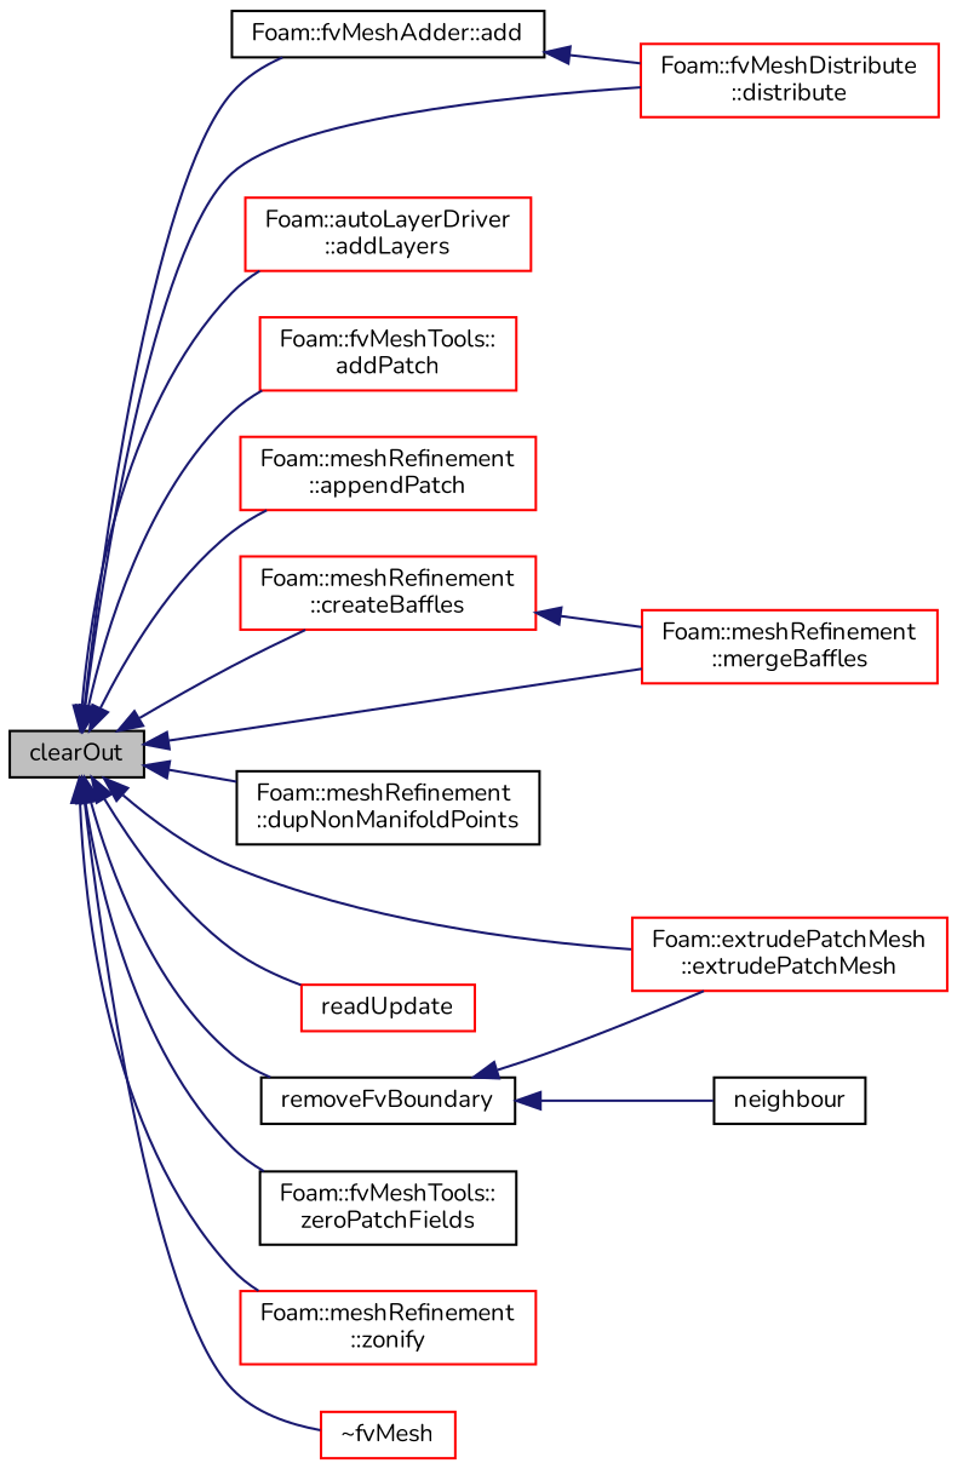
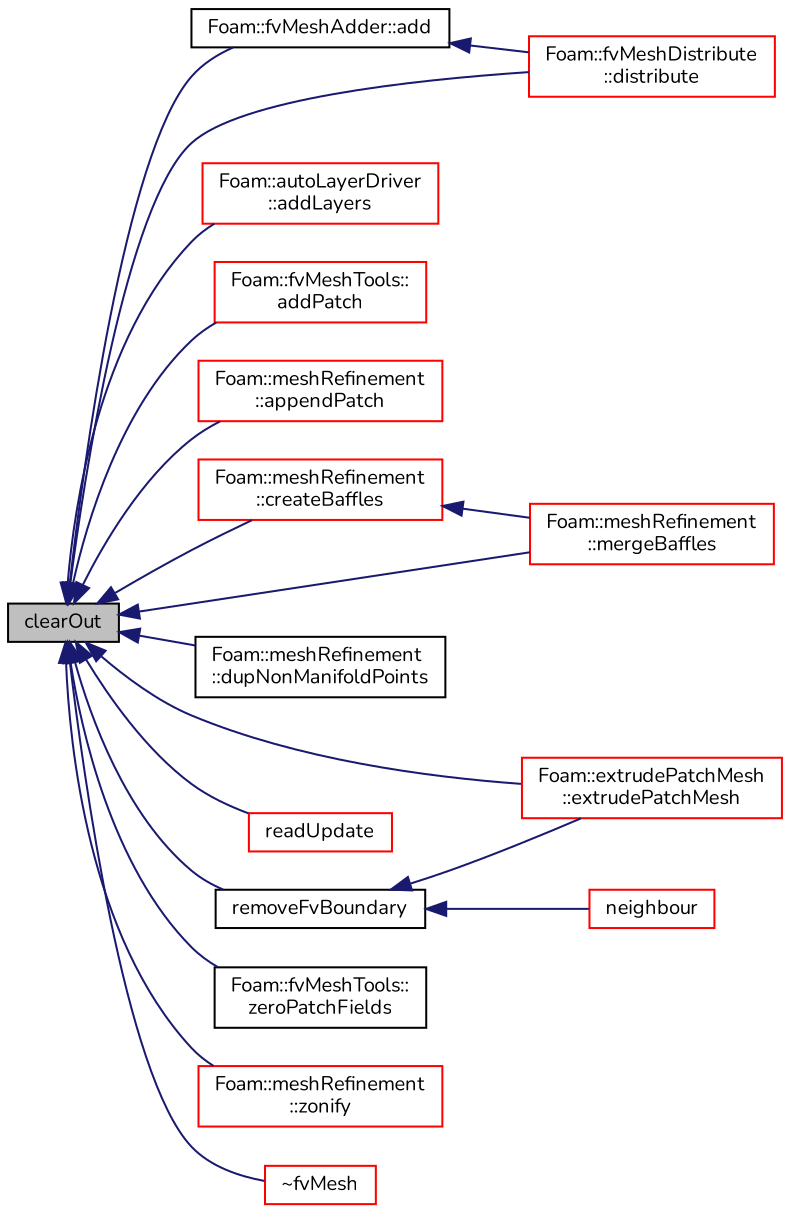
  digraph {
    fontname=Nunito
    rankdir=LR
    node [color=red fontname=Nunito fontsize=10 shape=record]
    edge [color=midnightblue dir=back fontname=Nunito fontsize=10 labelfontname=FreeSans labelfontsize=10 style=solid]
    n1 [color=black fillcolor=grey75 fontcolor=black height=0.2 label=clearOut style=filled width=0.4]
    n2 [color=black height=0.2 label="Foam::fvMeshAdder::add" width=0.4]
    n3 [height=0.2 label="Foam::fvMeshDistribute\l::distribute" width=0.4]
    n4 [height=0.2 label="Foam::autoLayerDriver\l::addLayers" width=0.4]
    n5 [height=0.2 label="Foam::fvMeshTools::\laddPatch" width=0.4]
    n6 [height=0.2 label="Foam::meshRefinement\l::appendPatch" width=0.4]
    n7 [height=0.2 label="Foam::meshRefinement\l::createBaffles" width=0.4]
    n8 [height=0.2 label="Foam::meshRefinement\l::mergeBaffles" width=0.4]
    n9 [color=black height=0.2 label="Foam::meshRefinement\l::dupNonManifoldPoints" width=0.4]
    n10 [height=0.2 label="Foam::extrudePatchMesh\l::extrudePatchMesh" width=0.4]
    n11 [height=0.2 label=readUpdate width=0.4]
    n12 [color=black height=0.2 label=removeFvBoundary width=0.4]
    n13 [color=black height=0.2 label="Foam::fvMeshTools::\lzeroPatchFields" width=0.4]
    n14 [height=0.2 label="Foam::meshRefinement\l::zonify" width=0.4]
    n15 [height=0.2 label="~fvMesh" width=0.4]
-   n16 [color=black height=0.2 label=neighbour width=0.4]
+   n16 [height=0.2 label=neighbour width=0.4]
    n1 -> n2
    n1 -> n3
    n1 -> n4
    n1 -> n5
    n1 -> n6
    n1 -> n7
    n1 -> n8
    n1 -> n9
    n1 -> n10
    n1 -> n11
    n1 -> n12
    n1 -> n13
    n1 -> n14
    n1 -> n15
    n2 -> n3
    n7 -> n8
    n12 -> n10
    n12 -> n16
  }
